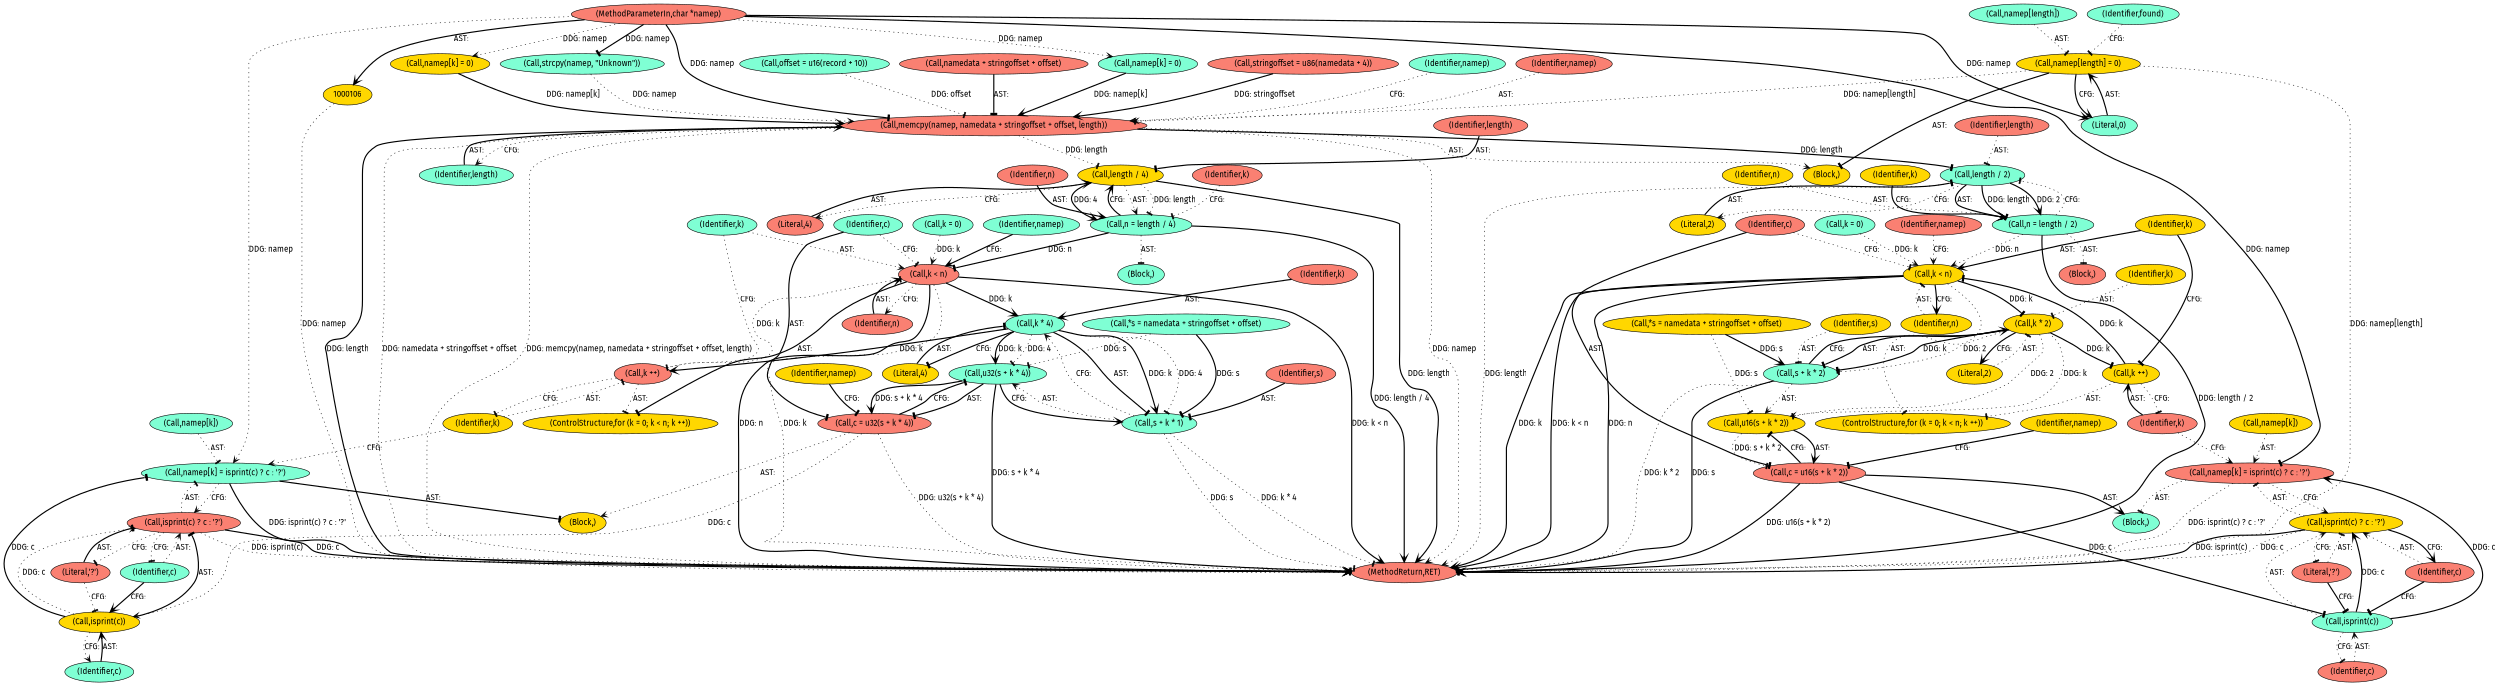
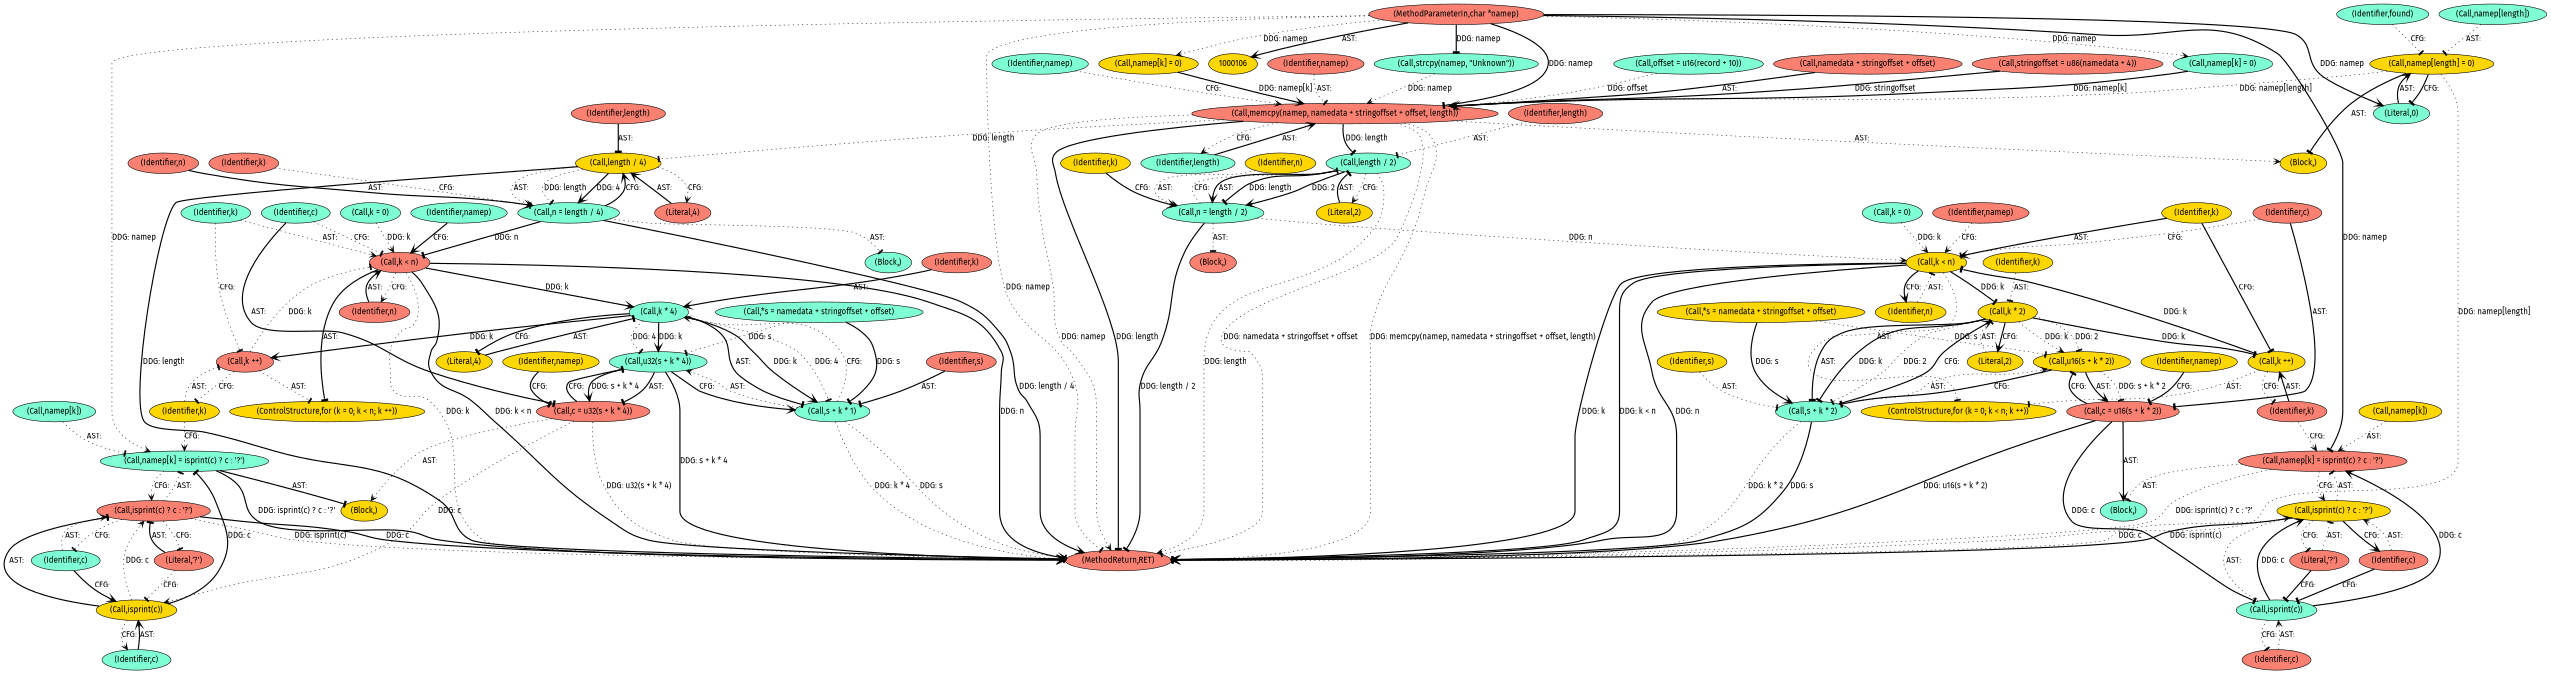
  digraph {
    fontname="Fira Sans"
    node [fillcolor=gold fontname="Fira Sans" style=filled]
    edge [arrowhead=tee fontname="Fira Sans" style=dotted]
    n1 [label="(Call,namep[length] = 0)"]
    n2 [fillcolor=salmon label="(Call,memcpy(namep, namedata + stringoffset + offset, length))"]
    n3 [label="(Block,)"]
    n4 [fillcolor=aquamarine label="(Literal,0)"]
    n5 [fillcolor=salmon label="(MethodReturn,RET)"]
    n6 [fillcolor=aquamarine label="(Call,length / 2)"]
    n7 [label="(Call,length / 4)"]
    n8 [fillcolor=aquamarine label="(Identifier,length)"]
    n9 [fillcolor=salmon label="(MethodParameterIn,char *namep)"]
    n10 [fillcolor=salmon label="(Call,namep[k] = isprint(c) ? c : '?')"]
    n11 [fillcolor=aquamarine label="(Call,namep[k] = isprint(c) ? c : '?')"]
    n12 [label="(Call,namep[k] = 0)"]
    n13 [fillcolor=aquamarine label="(Call,namep[k] = 0)"]
    n14 [fillcolor=aquamarine label="(Call,strcpy(namep, \"Unknown\"))"]
    1000106
    n16 [fillcolor=aquamarine label="(Block,)"]
    n17 [label="(Call,isprint(c) ? c : '?')"]
    n18 [label="(Block,)"]
    n19 [fillcolor=salmon label="(Call,isprint(c) ? c : '?')"]
    n20 [fillcolor=aquamarine label="(Call,n = length / 2)"]
    n21 [label="(Literal,2)"]
    n22 [fillcolor=aquamarine label="(Call,n = length / 4)"]
    n23 [fillcolor=salmon label="(Literal,4)"]
    n24 [label="(Call,k < n)"]
    n25 [fillcolor=salmon label="(Block,)"]
    n26 [label="(Call,k * 2)"]
    n27 [label="(ControlStructure,for (k = 0; k < n; k ++))"]
    n28 [label="(Identifier,n)"]
    n29 [label="(Call,k ++)"]
    n30 [label="(Call,u16(s + k * 2))"]
    n31 [fillcolor=aquamarine label="(Call,s + k * 2)"]
    n32 [label="(Literal,2)"]
    n33 [fillcolor=salmon label="(Identifier,k)"]
    n34 [fillcolor=salmon label="(Call,c = u16(s + k * 2))"]
    n35 [fillcolor=aquamarine label="(Call,isprint(c))"]
    n36 [fillcolor=salmon label="(Identifier,c)"]
    n37 [fillcolor=salmon label="(Literal,'?')"]
    n38 [fillcolor=salmon label="(Identifier,c)"]
    n39 [fillcolor=salmon label="(Call,k < n)"]
    n40 [fillcolor=aquamarine label="(Block,)"]
    n41 [fillcolor=aquamarine label="(Call,k * 4)"]
    n42 [fillcolor=salmon label="(Identifier,n)"]
    n43 [label="(ControlStructure,for (k = 0; k < n; k ++))"]
    n44 [fillcolor=salmon label="(Call,k ++)"]
    n45 [fillcolor=aquamarine label="(Call,u32(s + k * 4))"]
    n46 [fillcolor=aquamarine label="(Call,s + k * 1)"]
    n47 [label="(Literal,4)"]
    n48 [label="(Identifier,k)"]
    n49 [fillcolor=salmon label="(Call,c = u32(s + k * 4))"]
    n50 [label="(Call,isprint(c))"]
    n51 [fillcolor=aquamarine label="(Identifier,c)"]
    n52 [fillcolor=salmon label="(Literal,'?')"]
    n53 [fillcolor=aquamarine label="(Identifier,c)"]
    n54 [fillcolor=salmon label="(Identifier,length)"]
    n55 [fillcolor=salmon label="(Identifier,n)"]
    n56 [label="(Identifier,k)"]
    n57 [label="(Identifier,k)"]
    n58 [fillcolor=aquamarine label="(Call,offset = u16(record + 10))"]
    n59 [label="(Identifier,k)"]
    n60 [fillcolor=salmon label="(Identifier,s)"]
    n61 [fillcolor=salmon label="(Identifier,namep)"]
    n62 [fillcolor=salmon label="(Call,namedata + stringoffset + offset)"]
    n63 [fillcolor=aquamarine label="(Identifier,found)"]
    n64 [fillcolor=aquamarine label="(Call,*s = namedata + stringoffset + offset)"]
    n65 [fillcolor=aquamarine label="(Identifier,namep)"]
    n66 [fillcolor=aquamarine label="(Call,k = 0)"]
    n67 [fillcolor=salmon label="(Identifier,k)"]
    n68 [fillcolor=aquamarine label="(Call,namep[length])"]
    n69 [label="(Call,namep[k])"]
    n70 [fillcolor=aquamarine label="(Call,k = 0)"]
    n71 [fillcolor=salmon label="(Identifier,k)"]
    n72 [label="(Call,*s = namedata + stringoffset + offset)"]
    n73 [fillcolor=aquamarine label="(Identifier,c)"]
    n74 [fillcolor=aquamarine label="(Call,namep[k])"]
    n75 [label="(Identifier,namep)"]
    n76 [fillcolor=salmon label="(Call,stringoffset = u86(namedata + 4))"]
    n77 [label="(Identifier,n)"]
    n78 [fillcolor=aquamarine label="(Identifier,namep)"]
    n79 [label="(Identifier,s)"]
    n80 [fillcolor=aquamarine label="(Identifier,k)"]
    n81 [fillcolor=salmon label="(Identifier,c)"]
    n82 [label="(Identifier,namep)"]
    n83 [fillcolor=salmon label="(Identifier,namep)"]
    n84 [fillcolor=salmon label="(Identifier,length)"]
    n1 -> n2 [arrowhead=vee label="DDG: namep[length]"]
    n1 -> n3 [label="AST: " style=bold]
-   n1 -> n4 [arrowhead=vee label="CFG: " style=bold]
+   n1 -> n4 [label="CFG: " style=bold]
    n1 -> n5 [arrowhead=vee label="DDG: namep[length]"]
    n2 -> n3 [arrowhead=vee label="AST: "]
    n2 -> n5 [arrowhead=vee label="DDG: namep"]
    n2 -> n5 [label="DDG: length" style=bold]
    n2 -> n5 [label="DDG: namedata + stringoffset + offset"]
    n2 -> n5 [label="DDG: memcpy(namep, namedata + stringoffset + offset, length)"]
    n2 -> n6 [label="DDG: length" style=bold]
    n2 -> n7 [label="DDG: length"]
    n2 -> n8 [arrowhead=vee label="CFG: "]
    n4 -> n1 [arrowhead=vee label="AST: " style=bold]
    n6 -> n5 [arrowhead=vee label="DDG: length"]
    n6 -> n20 [arrowhead=vee label="AST: " style=bold]
    n6 -> n20 [label="DDG: length" style=bold]
    n6 -> n20 [arrowhead=vee label="DDG: 2" style=bold]
    n6 -> n21 [arrowhead=vee label="CFG: "]
    n7 -> n5 [arrowhead=vee label="DDG: length" style=bold]
    n7 -> n22 [arrowhead=vee label="AST: "]
    n7 -> n22 [label="DDG: length"]
    n7 -> n22 [arrowhead=vee label="DDG: 4" style=bold]
    n7 -> n23 [arrowhead=vee label="CFG: "]
    n8 -> n2 [arrowhead=vee label="AST: " style=bold]
    n9 -> n2 [label="DDG: namep" style=bold]
    n9 -> n4 [arrowhead=vee label="DDG: namep" style=bold]
-   1000106 -> n5 [label="DDG: namep"]
+   n9 -> n5 [label="DDG: namep"]
    n9 -> n10 [label="DDG: namep" style=bold]
    n9 -> n11 [arrowhead=vee label="DDG: namep"]
    n9 -> n12 [arrowhead=vee label="DDG: namep"]
    n9 -> n13 [arrowhead=vee label="DDG: namep"]
    n9 -> n14 [label="DDG: namep" style=bold]
    n9 -> 1000106 [arrowhead=vee label="AST: " style=bold]
    n10 -> n5 [arrowhead=vee label="DDG: isprint(c) ? c : '?'"]
    n10 -> n16 [label="AST: "]
    n10 -> n17 [arrowhead=vee label="CFG: "]
    n11 -> n5 [arrowhead=vee label="DDG: isprint(c) ? c : '?'" style=bold]
    n11 -> n18 [label="AST: " style=bold]
    n11 -> n19 [arrowhead=vee label="CFG: "]
    n12 -> n2 [arrowhead=vee label="DDG: namep[k]" style=bold]
    n13 -> n2 [arrowhead=vee label="DDG: namep[k]" style=bold]
    n14 -> n2 [arrowhead=vee label="DDG: namep"]
    n17 -> n5 [arrowhead=vee label="DDG: isprint(c)" style=bold]
    n17 -> n5 [label="DDG: c"]
    n17 -> n10 [label="AST: "]
    n17 -> n37 [label="CFG: "]
    n17 -> n38 [arrowhead=vee label="CFG: " style=bold]
    n19 -> n5 [arrowhead=vee label="DDG: isprint(c)"]
    n19 -> n5 [arrowhead=vee label="DDG: c" style=bold]
    n19 -> n11 [label="AST: "]
    n19 -> n52 [label="CFG: "]
    n19 -> n53 [label="CFG: "]
    n20 -> n5 [label="DDG: length / 2" style=bold]
    n20 -> n6 [label="CFG: "]
    n20 -> n24 [arrowhead=vee label="DDG: n"]
    n20 -> n25 [label="AST: "]
    n21 -> n6 [label="AST: " style=bold]
    n22 -> n5 [arrowhead=vee label="DDG: length / 4" style=bold]
    n22 -> n7 [arrowhead=vee label="CFG: " style=bold]
    n22 -> n39 [label="DDG: n" style=bold]
    n22 -> n40 [label="AST: "]
    n23 -> n7 [arrowhead=vee label="AST: " style=bold]
    n24 -> n5 [arrowhead=vee label="DDG: k < n" style=bold]
    n24 -> n5 [label="DDG: n" style=bold]
    n24 -> n5 [arrowhead=vee label="DDG: k" style=bold]
    n24 -> n26 [label="DDG: k" style=bold]
    n24 -> n27 [label="AST: "]
    n24 -> n28 [arrowhead=vee label="CFG: " style=bold]
    n26 -> n29 [label="DDG: k" style=bold]
    n26 -> n30 [arrowhead=vee label="DDG: k"]
    n26 -> n30 [label="DDG: 2"]
    n26 -> n31 [label="AST: " style=bold]
    n26 -> n31 [label="DDG: k" style=bold]
    n26 -> n31 [label="DDG: 2"]
    n26 -> n32 [arrowhead=vee label="CFG: " style=bold]
    n28 -> n24 [label="AST: "]
    n29 -> n24 [label="DDG: k" style=bold]
    n29 -> n27 [label="AST: "]
    n29 -> n33 [label="CFG: "]
+   n30 -> n31 [label="CFG: " style=bold]
    n30 -> n34 [arrowhead=vee label="AST: " style=bold]
    n30 -> n34 [label="DDG: s + k * 2"]
    n31 -> n5 [label="DDG: k * 2"]
    n31 -> n5 [label="DDG: s" style=bold]
    n31 -> n26 [arrowhead=vee label="CFG: " style=bold]
    n31 -> n30 [arrowhead=vee label="AST: "]
    n32 -> n26 [label="AST: "]
    n33 -> n10 [arrowhead=vee label="CFG: "]
    n33 -> n29 [arrowhead=vee label="AST: " style=bold]
    n34 -> n5 [arrowhead=vee label="DDG: u16(s + k * 2)" style=bold]
    n34 -> n16 [arrowhead=vee label="AST: " style=bold]
    n34 -> n30 [label="CFG: " style=bold]
    n34 -> n35 [label="DDG: c" style=bold]
    n35 -> n10 [arrowhead=vee label="DDG: c" style=bold]
    n35 -> n17 [arrowhead=vee label="AST: "]
    n35 -> n17 [arrowhead=vee label="DDG: c" style=bold]
    n35 -> n36 [label="CFG: "]
    n36 -> n35 [arrowhead=vee label="AST: "]
    n37 -> n17 [label="AST: "]
    n37 -> n35 [label="CFG: " style=bold]
    n38 -> n17 [arrowhead=vee label="AST: "]
    n38 -> n35 [label="CFG: " style=bold]
    n39 -> n5 [label="DDG: k"]
    n39 -> n5 [arrowhead=vee label="DDG: k < n" style=bold]
    n39 -> n5 [arrowhead=vee label="DDG: n" style=bold]
    n39 -> n41 [arrowhead=vee label="DDG: k" style=bold]
    n39 -> n42 [arrowhead=vee label="CFG: "]
    n39 -> n43 [label="AST: " style=bold]
    n41 -> n44 [arrowhead=vee label="DDG: k" style=bold]
    n41 -> n45 [arrowhead=vee label="DDG: k" style=bold]
    n41 -> n45 [label="DDG: 4"]
    n41 -> n46 [label="AST: " style=bold]
    n41 -> n46 [arrowhead=vee label="DDG: k" style=bold]
    n41 -> n46 [label="DDG: 4"]
    n41 -> n47 [label="CFG: " style=bold]
    n42 -> n39 [arrowhead=vee label="AST: " style=bold]
    n44 -> n39 [label="DDG: k"]
    n44 -> n43 [label="AST: "]
    n44 -> n48 [label="CFG: "]
    n45 -> n5 [arrowhead=vee label="DDG: s + k * 4" style=bold]
    n45 -> n46 [arrowhead=vee label="CFG: " style=bold]
    n45 -> n49 [label="AST: " style=bold]
    n45 -> n49 [arrowhead=vee label="DDG: s + k * 4" style=bold]
    n46 -> n5 [label="DDG: s"]
    n46 -> n5 [label="DDG: k * 4"]
    n46 -> n41 [arrowhead=vee label="CFG: "]
    n46 -> n45 [arrowhead=vee label="AST: "]
    n47 -> n41 [label="AST: " style=bold]
    n48 -> n11 [arrowhead=vee label="CFG: "]
    n48 -> n44 [label="AST: "]
    n49 -> n5 [arrowhead=vee label="DDG: u32(s + k * 4)"]
    n49 -> n18 [arrowhead=vee label="AST: "]
    n49 -> n45 [label="CFG: " style=bold]
    n49 -> n50 [arrowhead=vee label="DDG: c"]
    n50 -> n11 [label="DDG: c" style=bold]
    n50 -> n19 [label="AST: " style=bold]
    n50 -> n19 [arrowhead=vee label="DDG: c"]
    n50 -> n51 [arrowhead=vee label="CFG: "]
    n51 -> n50 [arrowhead=vee label="AST: " style=bold]
    n52 -> n19 [label="AST: " style=bold]
    n52 -> n50 [label="CFG: "]
    n53 -> n19 [arrowhead=vee label="AST: "]
    n53 -> n50 [arrowhead=vee label="CFG: " style=bold]
    n54 -> n6 [label="AST: "]
    n55 -> n22 [arrowhead=vee label="AST: " style=bold]
    n56 -> n26 [label="AST: "]
    n57 -> n20 [arrowhead=vee label="CFG: " style=bold]
    n58 -> n2 [label="DDG: offset"]
    n59 -> n24 [arrowhead=vee label="AST: " style=bold]
    n59 -> n29 [label="CFG: " style=bold]
    n60 -> n46 [label="AST: " style=bold]
    n61 -> n24 [arrowhead=vee label="CFG: "]
    n62 -> n2 [label="AST: " style=bold]
    n63 -> n1 [label="CFG: "]
    n64 -> n45 [label="DDG: s"]
    n64 -> n46 [label="DDG: s" style=bold]
    n65 -> n39 [arrowhead=vee label="CFG: " style=bold]
    n66 -> n39 [arrowhead=vee label="DDG: k"]
    n67 -> n41 [arrowhead=vee label="AST: " style=bold]
    n68 -> n1 [label="AST: "]
    n69 -> n10 [arrowhead=vee label="AST: "]
    n70 -> n24 [arrowhead=vee label="DDG: k"]
    n71 -> n22 [label="CFG: "]
    n72 -> n30 [label="DDG: s"]
    n72 -> n31 [arrowhead=vee label="DDG: s" style=bold]
    n73 -> n39 [label="CFG: "]
    n73 -> n49 [label="AST: " style=bold]
    n74 -> n11 [label="AST: "]
    n75 -> n49 [label="CFG: " style=bold]
    n76 -> n2 [arrowhead=vee label="DDG: stringoffset" style=bold]
    n77 -> n20 [arrowhead=vee label="AST: "]
    n78 -> n2 [arrowhead=vee label="CFG: "]
    n79 -> n31 [label="AST: "]
    n80 -> n39 [arrowhead=vee label="AST: "]
    n80 -> n44 [label="CFG: "]
    n81 -> n24 [label="CFG: "]
    n81 -> n34 [label="AST: " style=bold]
    n82 -> n34 [label="CFG: " style=bold]
    n83 -> n2 [label="AST: "]
    n84 -> n7 [label="AST: " style=bold]
  }
